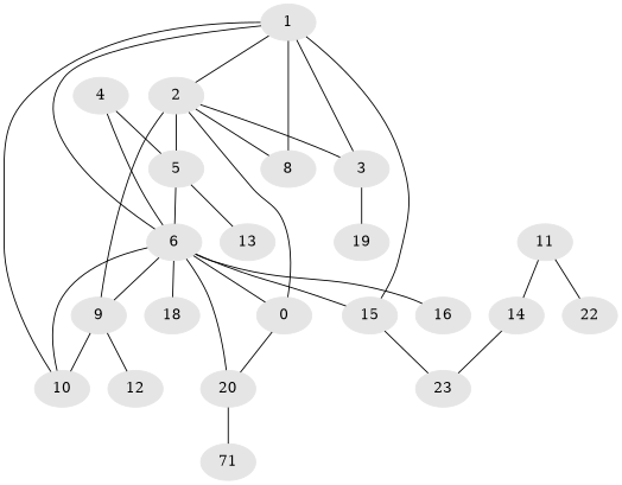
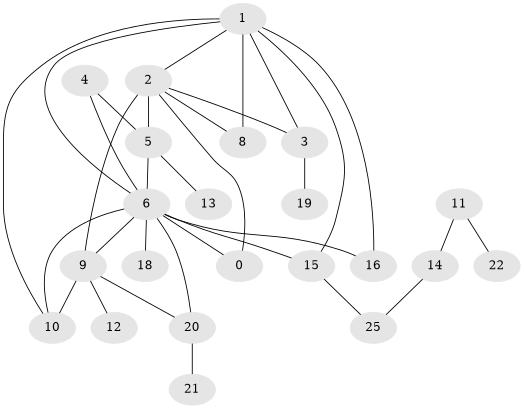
  graph {
    node [color=gray90 style=filled]
    edge [weight=1.0]
    1
    2
    3
    6
    8
    10
    15
    16
    5
    n10 [label=0]
    9
    19
    18
    20
-   23
+   23 [label=25]
    13
    12
    4
    11
    14
    22
-   21 [label=71]
+   21
    1 -- 2 [weight=2.0]
    1 -- 3 [weight=2.0]
    1 -- 6
    1 -- 8
    1 -- 10
    1 -- 15
+   1 -- 16
    2 -- 3
    2 -- 8
    2 -- 5 [weight=5.0]
    2 -- n10
    2 -- 9
    3 -- 19
    6 -- 10
    6 -- 15
    6 -- 16
    6 -- n10 [weight=2.0]
    6 -- 9
    6 -- 18
    6 -- 20 [weight=3.0]
    15 -- 23
    5 -- 6
    5 -- 13
    9 -- 10 [weight=3.0]
-   n10 -- 20
+   9 -- 20
    9 -- 12
    20 -- 21
    4 -- 6
    4 -- 5
    11 -- 14
    11 -- 22
    14 -- 23
  }
